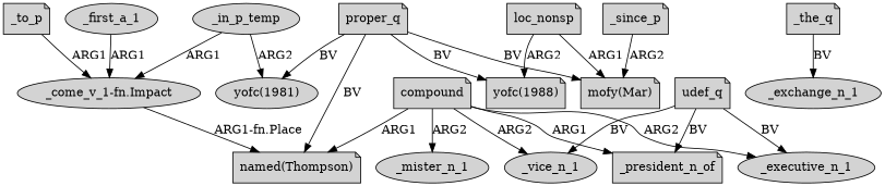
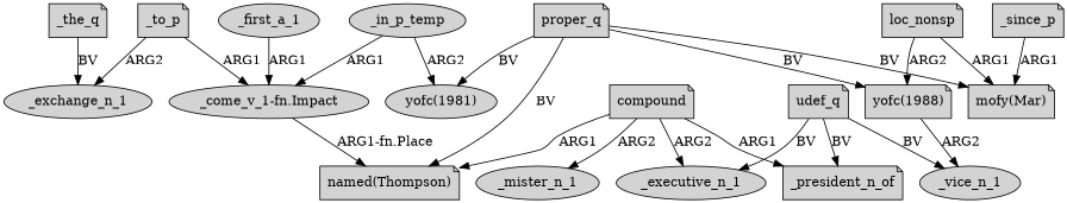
  digraph {
    node [shape=note style=filled]
    compound
    _mister_n_1 [shape=ellipse]
    "named(Thompson)"
    _executive_n_1 [shape=ellipse]
    _vice_n_1 [shape=ellipse]
    _president_n_of
    _to_p
    _exchange_n_1 [shape=ellipse]
    "_come_v_1-fn.Impact" [shape=ellipse]
    _first_a_1 [shape=ellipse]
    _since_p
    "mofy(Mar)"
    udef_q
    proper_q
    "yofc(1988)"
    "yofc(1981)" [shape=ellipse]
    loc_nonsp
    _in_p_temp [shape=ellipse]
    _the_q
    compound -> _mister_n_1 [label=ARG2]
    compound -> "named(Thompson)" [label=ARG1]
    compound -> _executive_n_1 [label=ARG2]
-   compound -> _vice_n_1 [label=ARG2]
+   "yofc(1988)" -> _vice_n_1 [label=ARG2]
    compound -> _president_n_of [label=ARG1]
+   _to_p -> _exchange_n_1 [label=ARG2]
    _to_p -> "_come_v_1-fn.Impact" [label=ARG1]
    "_come_v_1-fn.Impact" -> "named(Thompson)" [label="ARG1-fn.Place"]
    _first_a_1 -> "_come_v_1-fn.Impact" [label=ARG1]
-   _since_p -> "mofy(Mar)" [label=ARG2]
+   _since_p -> "mofy(Mar)" [label=ARG1]
    udef_q -> _executive_n_1 [label=BV]
    udef_q -> _vice_n_1 [label=BV]
    udef_q -> _president_n_of [label=BV]
    proper_q -> "named(Thompson)" [label=BV]
    proper_q -> "mofy(Mar)" [label=BV]
    proper_q -> "yofc(1988)" [label=BV]
    proper_q -> "yofc(1981)" [label=BV]
    loc_nonsp -> "mofy(Mar)" [label=ARG1]
    loc_nonsp -> "yofc(1988)" [label=ARG2]
    _in_p_temp -> "_come_v_1-fn.Impact" [label=ARG1]
    _in_p_temp -> "yofc(1981)" [label=ARG2]
    _the_q -> _exchange_n_1 [label=BV]
  }
